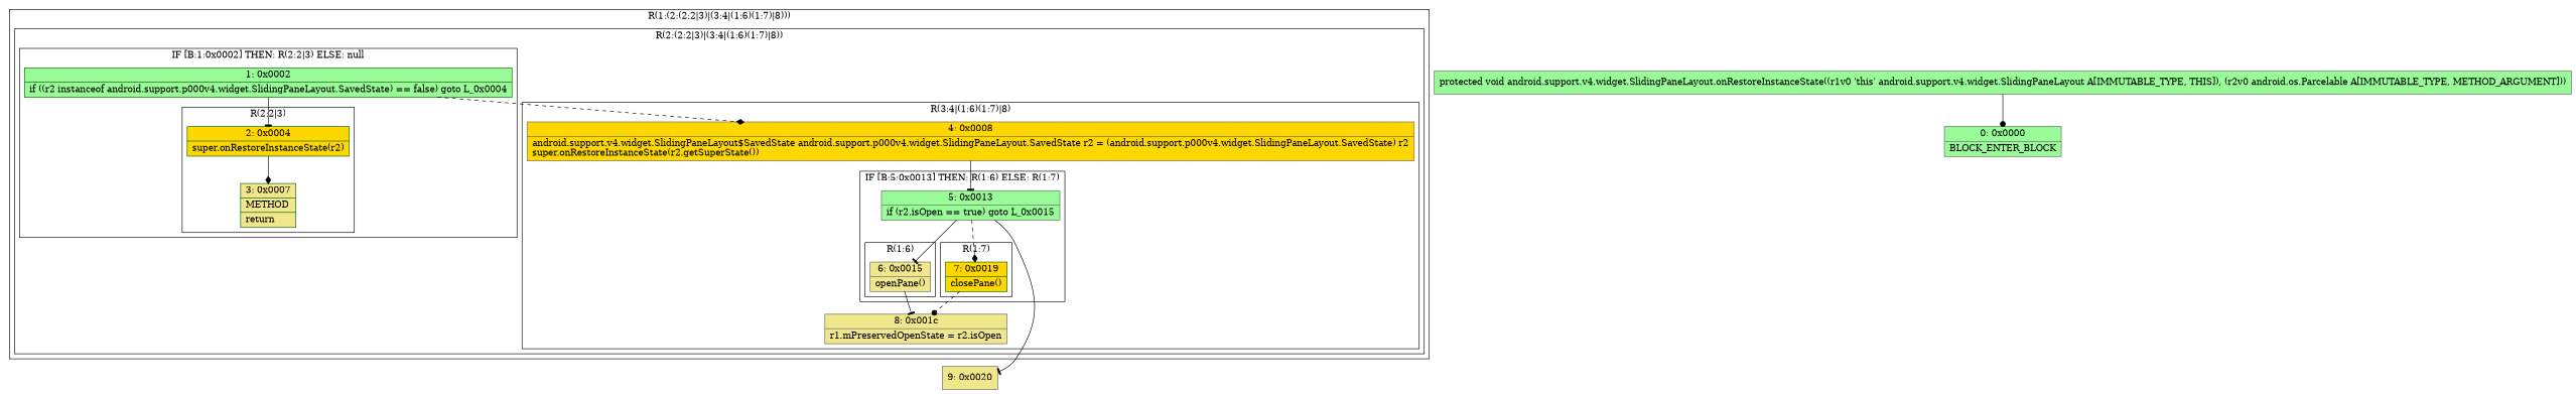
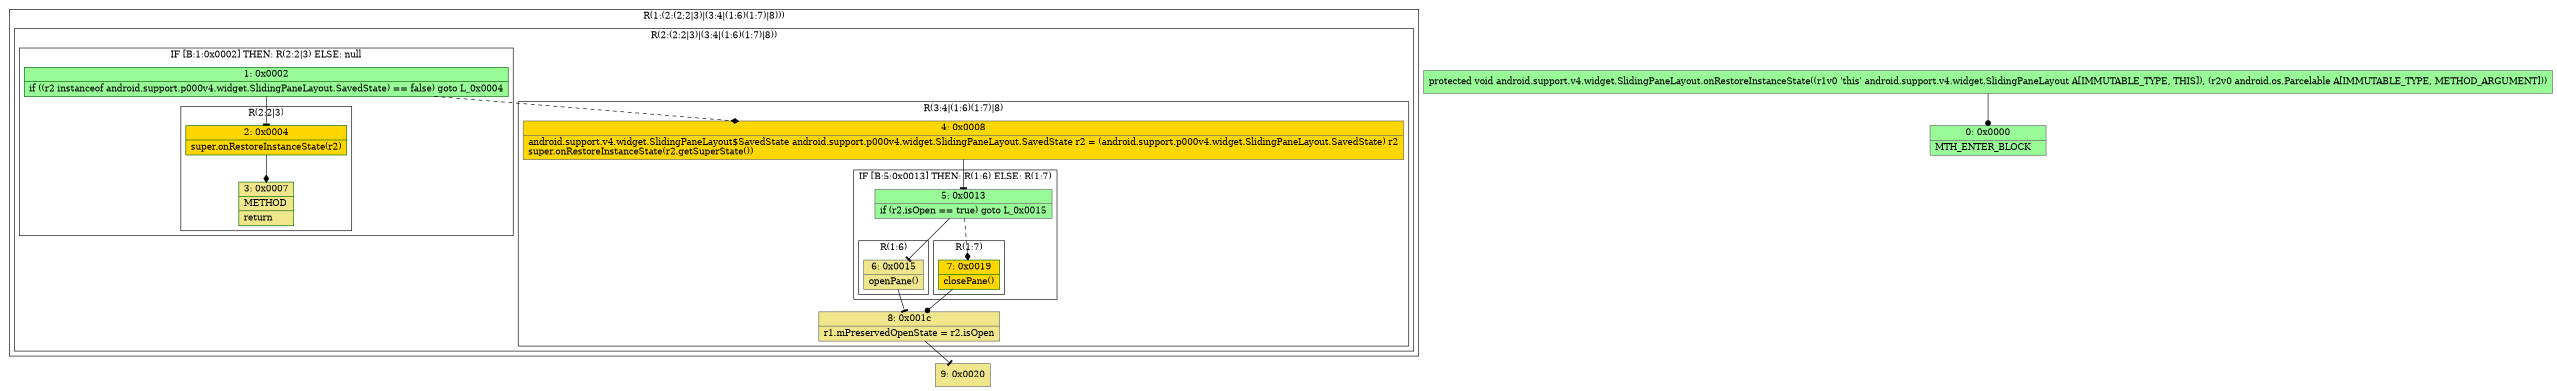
  digraph {
    node [color=gray40 fillcolor=khaki shape=record style=filled]
    edge [arrowhead=tee]
    n1 [color=darkgreen fillcolor=gold label="{2\:\ 0x0004|super.onRestoreInstanceState(r2)\l}"]
    n2 [color=darkgreen label="{3\:\ 0x0007|METHOD\l|return\l}"]
    n3 [color=darkgreen fillcolor=palegreen label="{1\:\ 0x0002|if ((r2 instanceof android.support.p000v4.widget.SlidingPaneLayout.SavedState) == false) goto L_0x0004\l}"]
    n4 [label="{6\:\ 0x0015|openPane()\l}"]
    n5 [color=darkgreen fillcolor=gold label="{7\:\ 0x0019|closePane()\l}"]
    n6 [fillcolor=palegreen label="{5\:\ 0x0013|if (r2.isOpen == true) goto L_0x0015\l}"]
    n7 [fillcolor=gold label="{4\:\ 0x0008|android.support.v4.widget.SlidingPaneLayout$SavedState android.support.p000v4.widget.SlidingPaneLayout.SavedState r2 = (android.support.p000v4.widget.SlidingPaneLayout.SavedState) r2\lsuper.onRestoreInstanceState(r2.getSuperState())\l}"]
    n8 [label="{8\:\ 0x001c|r1.mPreservedOpenState = r2.isOpen\l}"]
    n9 [label="{9\:\ 0x0020}"]
-   n10 [fillcolor=palegreen label="{0\:\ 0x0000|BLOCK_ENTER_BLOCK\l}"]
+   n10 [fillcolor=palegreen label="{0\:\ 0x0000|MTH_ENTER_BLOCK\l}"]
    n11 [fillcolor=palegreen label="{protected void android.support.v4.widget.SlidingPaneLayout.onRestoreInstanceState((r1v0 'this' android.support.v4.widget.SlidingPaneLayout A[IMMUTABLE_TYPE, THIS]), (r2v0 android.os.Parcelable A[IMMUTABLE_TYPE, METHOD_ARGUMENT])) }"]
    subgraph cluster_1 {
      label="R(1:(2:(2:2|3)|(3:4|(1:6)(1:7)|8)))"
      subgraph cluster_2 {
        label="R(2:(2:2|3)|(3:4|(1:6)(1:7)|8))"
        subgraph cluster_3 {
          label="IF [B:1:0x0002] THEN: R(2:2|3) ELSE: null"
          n3
          subgraph cluster_4 {
            label="R(2:2|3)"
            n1
            n2
          }
        }
        subgraph cluster_5 {
          label="R(3:4|(1:6)(1:7)|8)"
          n7
          n8
          subgraph cluster_6 {
            label="IF [B:5:0x0013] THEN: R(1:6) ELSE: R(1:7)"
            n6
            subgraph cluster_7 {
              label="R(1:6)"
              n4
            }
            subgraph cluster_8 {
              label="R(1:7)"
              n5
            }
          }
        }
      }
    }
    n1 -> n2 [arrowhead=diamond]
    n3 -> n1
    n3 -> n7 [arrowhead=diamond style=dashed]
    n4 -> n8
-   n5 -> n8 [arrowhead=dot style=dashed]
+   n5 -> n8 [arrowhead=dot]
    n6 -> n4
    n6 -> n5 [arrowhead=diamond style=dashed]
    n7 -> n6
-   n6 -> n9
+   n8 -> n9
    n11 -> n10 [arrowhead=dot]
  }
